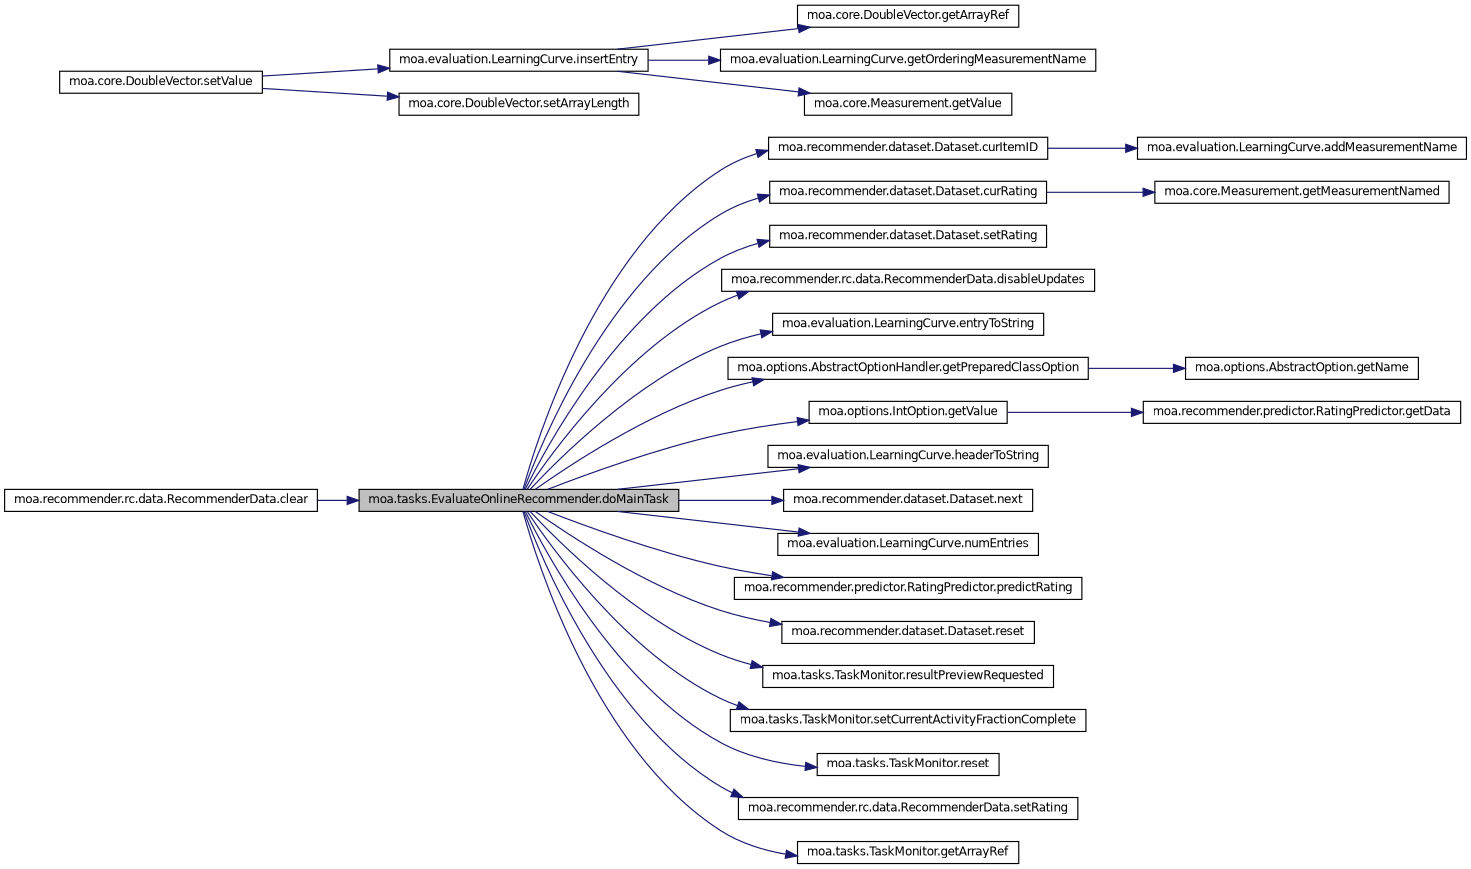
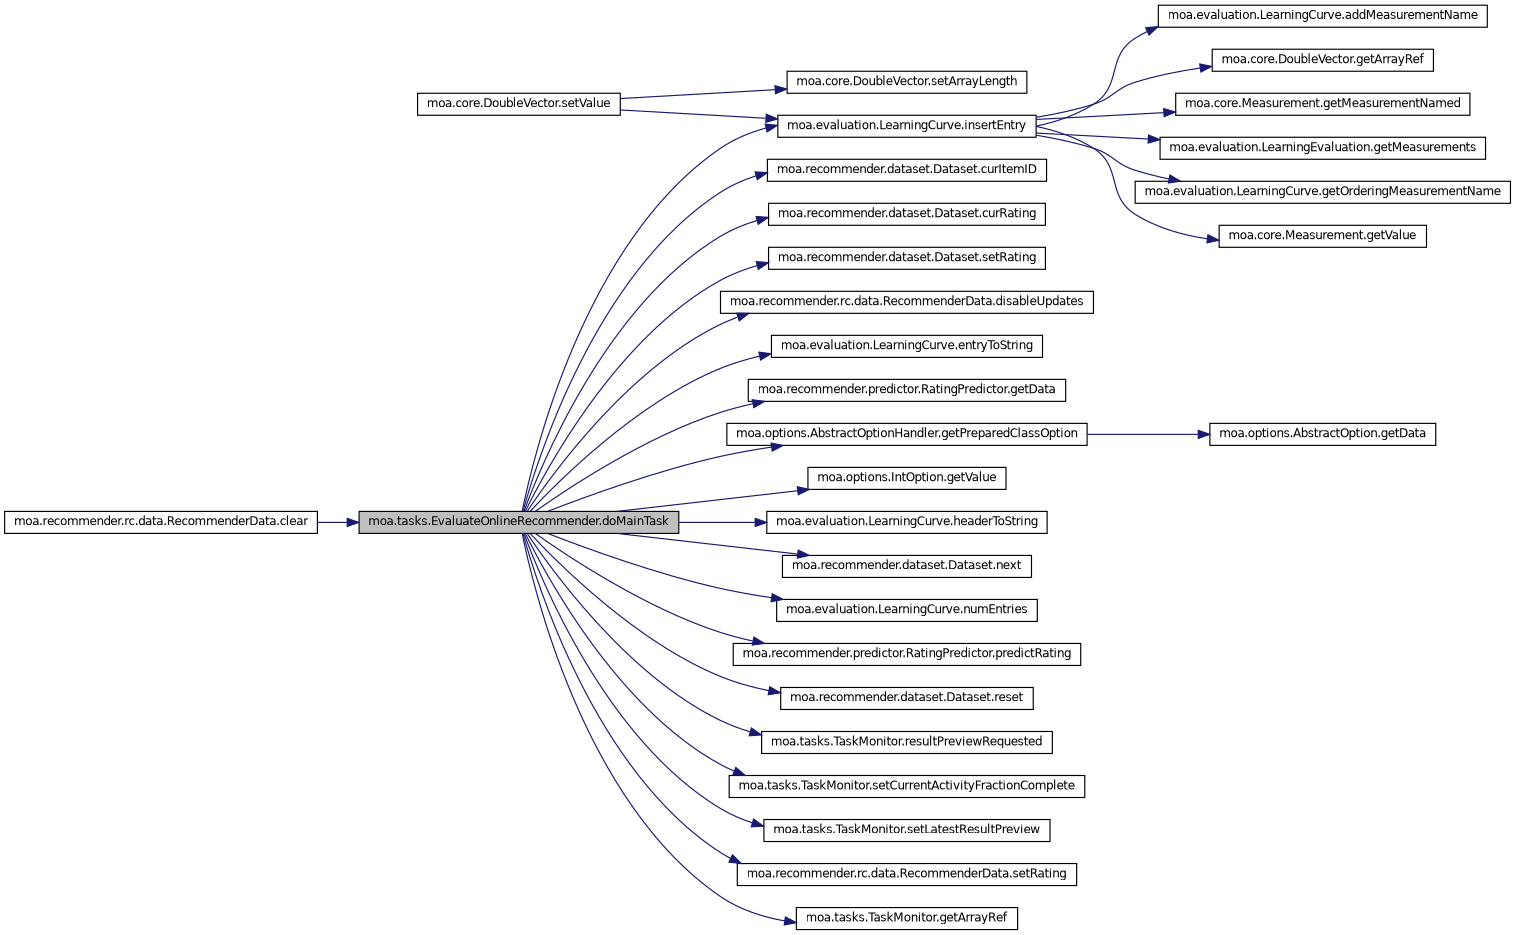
  digraph {
    rankdir=LR
    node [color=black fillcolor=white fontname=Helvetica fontsize=10 shape=record style=filled]
    edge [color=midnightblue fontname=Helvetica fontsize=10 labelfontname=Helvetica labelfontsize=10 style=solid]
    n1 [fillcolor=grey75 fontcolor=black height=0.2 label="moa.tasks.EvaluateOnlineRecommender.doMainTask" width=0.4]
    n2 [height=0.2 label="moa.recommender.dataset.Dataset.curItemID" width=0.4]
    n3 [height=0.2 label="moa.recommender.dataset.Dataset.curRating" width=0.4]
    n4 [height=0.2 label="moa.recommender.dataset.Dataset.setRating" width=0.4]
    n5 [height=0.2 label="moa.recommender.rc.data.RecommenderData.disableUpdates" width=0.4]
    n6 [height=0.2 label="moa.evaluation.LearningCurve.entryToString" width=0.4]
    n7 [height=0.2 label="moa.recommender.predictor.RatingPredictor.getData" width=0.4]
    n8 [height=0.2 label="moa.options.AbstractOptionHandler.getPreparedClassOption" width=0.4]
    n9 [height=0.2 label="moa.options.IntOption.getValue" width=0.4]
    n10 [height=0.2 label="moa.evaluation.LearningCurve.headerToString" width=0.4]
    n11 [height=0.2 label="moa.evaluation.LearningCurve.insertEntry" width=0.4]
    n12 [height=0.2 label="moa.recommender.dataset.Dataset.next" width=0.4]
    n13 [height=0.2 label="moa.evaluation.LearningCurve.numEntries" width=0.4]
    n14 [height=0.2 label="moa.recommender.predictor.RatingPredictor.predictRating" width=0.4]
    n15 [height=0.2 label="moa.recommender.dataset.Dataset.reset" width=0.4]
    n16 [height=0.2 label="moa.tasks.TaskMonitor.resultPreviewRequested" width=0.4]
    n17 [height=0.2 label="moa.tasks.TaskMonitor.setCurrentActivityFractionComplete" width=0.4]
-   n18 [height=0.2 label="moa.tasks.TaskMonitor.reset" width=0.4]
+   n18 [height=0.2 label="moa.tasks.TaskMonitor.setLatestResultPreview" width=0.4]
    n19 [height=0.2 label="moa.recommender.rc.data.RecommenderData.setRating" width=0.4]
    n20 [height=0.2 label="moa.tasks.TaskMonitor.getArrayRef" width=0.4]
    n21 [height=0.2 label="moa.recommender.rc.data.RecommenderData.clear" width=0.4]
-   n22 [height=0.2 label="moa.options.AbstractOption.getName" width=0.4]
+   n22 [height=0.2 label="moa.options.AbstractOption.getData" width=0.4]
    n23 [height=0.2 label="moa.evaluation.LearningCurve.addMeasurementName" width=0.4]
    n24 [height=0.2 label="moa.core.DoubleVector.getArrayRef" width=0.4]
    n25 [height=0.2 label="moa.core.Measurement.getMeasurementNamed" width=0.4]
+   n26 [height=0.2 label="moa.evaluation.LearningEvaluation.getMeasurements" width=0.4]
    n27 [height=0.2 label="moa.evaluation.LearningCurve.getOrderingMeasurementName" width=0.4]
    n28 [height=0.2 label="moa.core.Measurement.getValue" width=0.4]
    n29 [height=0.2 label="moa.core.DoubleVector.setValue" width=0.4]
    n30 [height=0.2 label="moa.core.DoubleVector.setArrayLength" width=0.4]
    n1 -> n2
    n1 -> n3
    n1 -> n4
    n1 -> n5
    n1 -> n6
-   n9 -> n7
+   n1 -> n7
    n1 -> n8
    n1 -> n9
    n1 -> n10
+   n1 -> n11
    n1 -> n12
    n1 -> n13
    n1 -> n14
    n1 -> n15
    n1 -> n16
    n1 -> n17
    n1 -> n18
    n1 -> n19
    n1 -> n20
    n8 -> n22
-   n2 -> n23
+   n11 -> n23
    n11 -> n24
-   n3 -> n25
+   n11 -> n25
+   n11 -> n26
    n11 -> n27
    n11 -> n28
    n21 -> n1
    n29 -> n11
    n29 -> n30
  }
